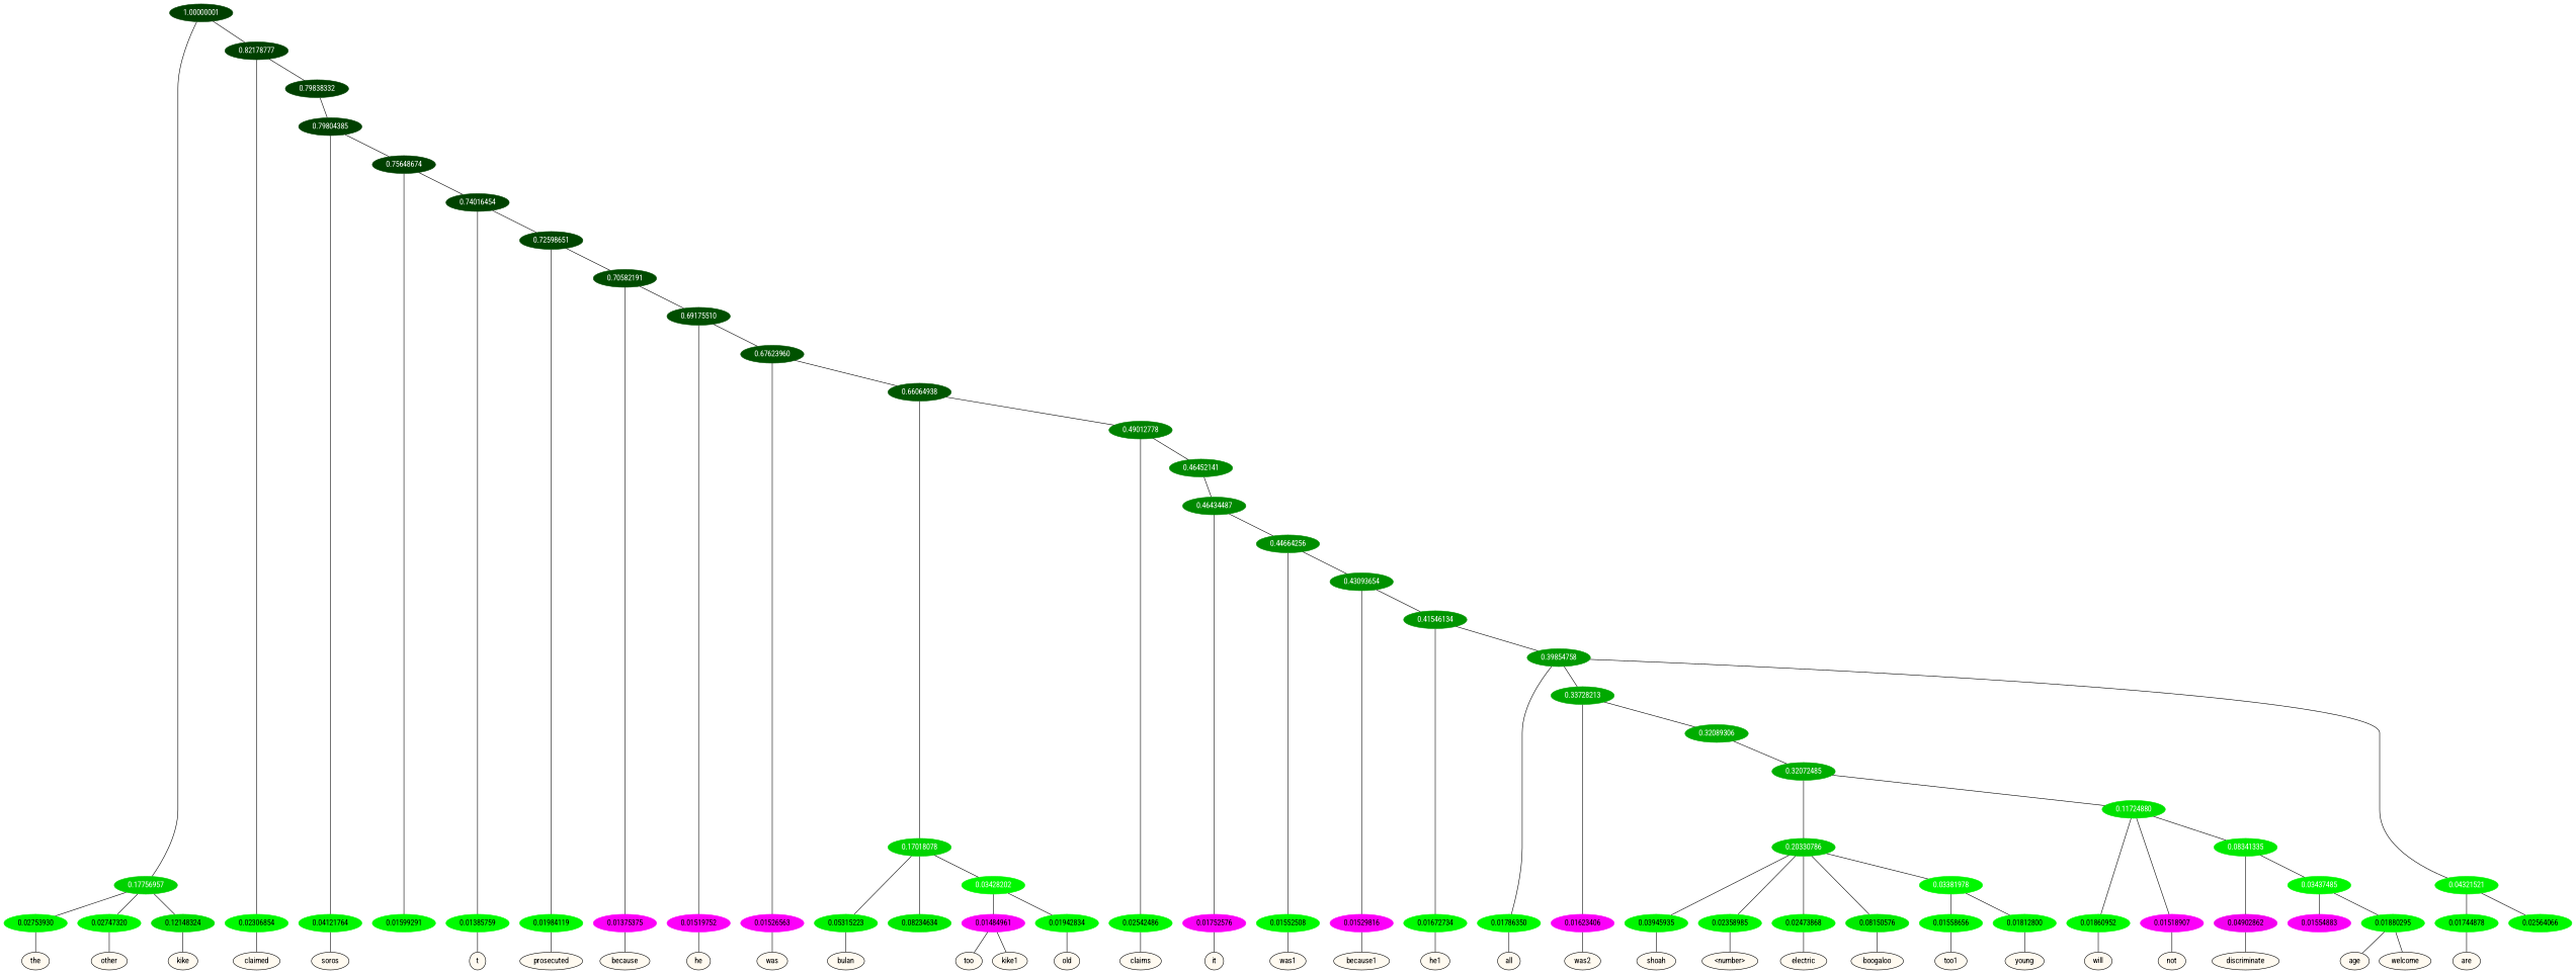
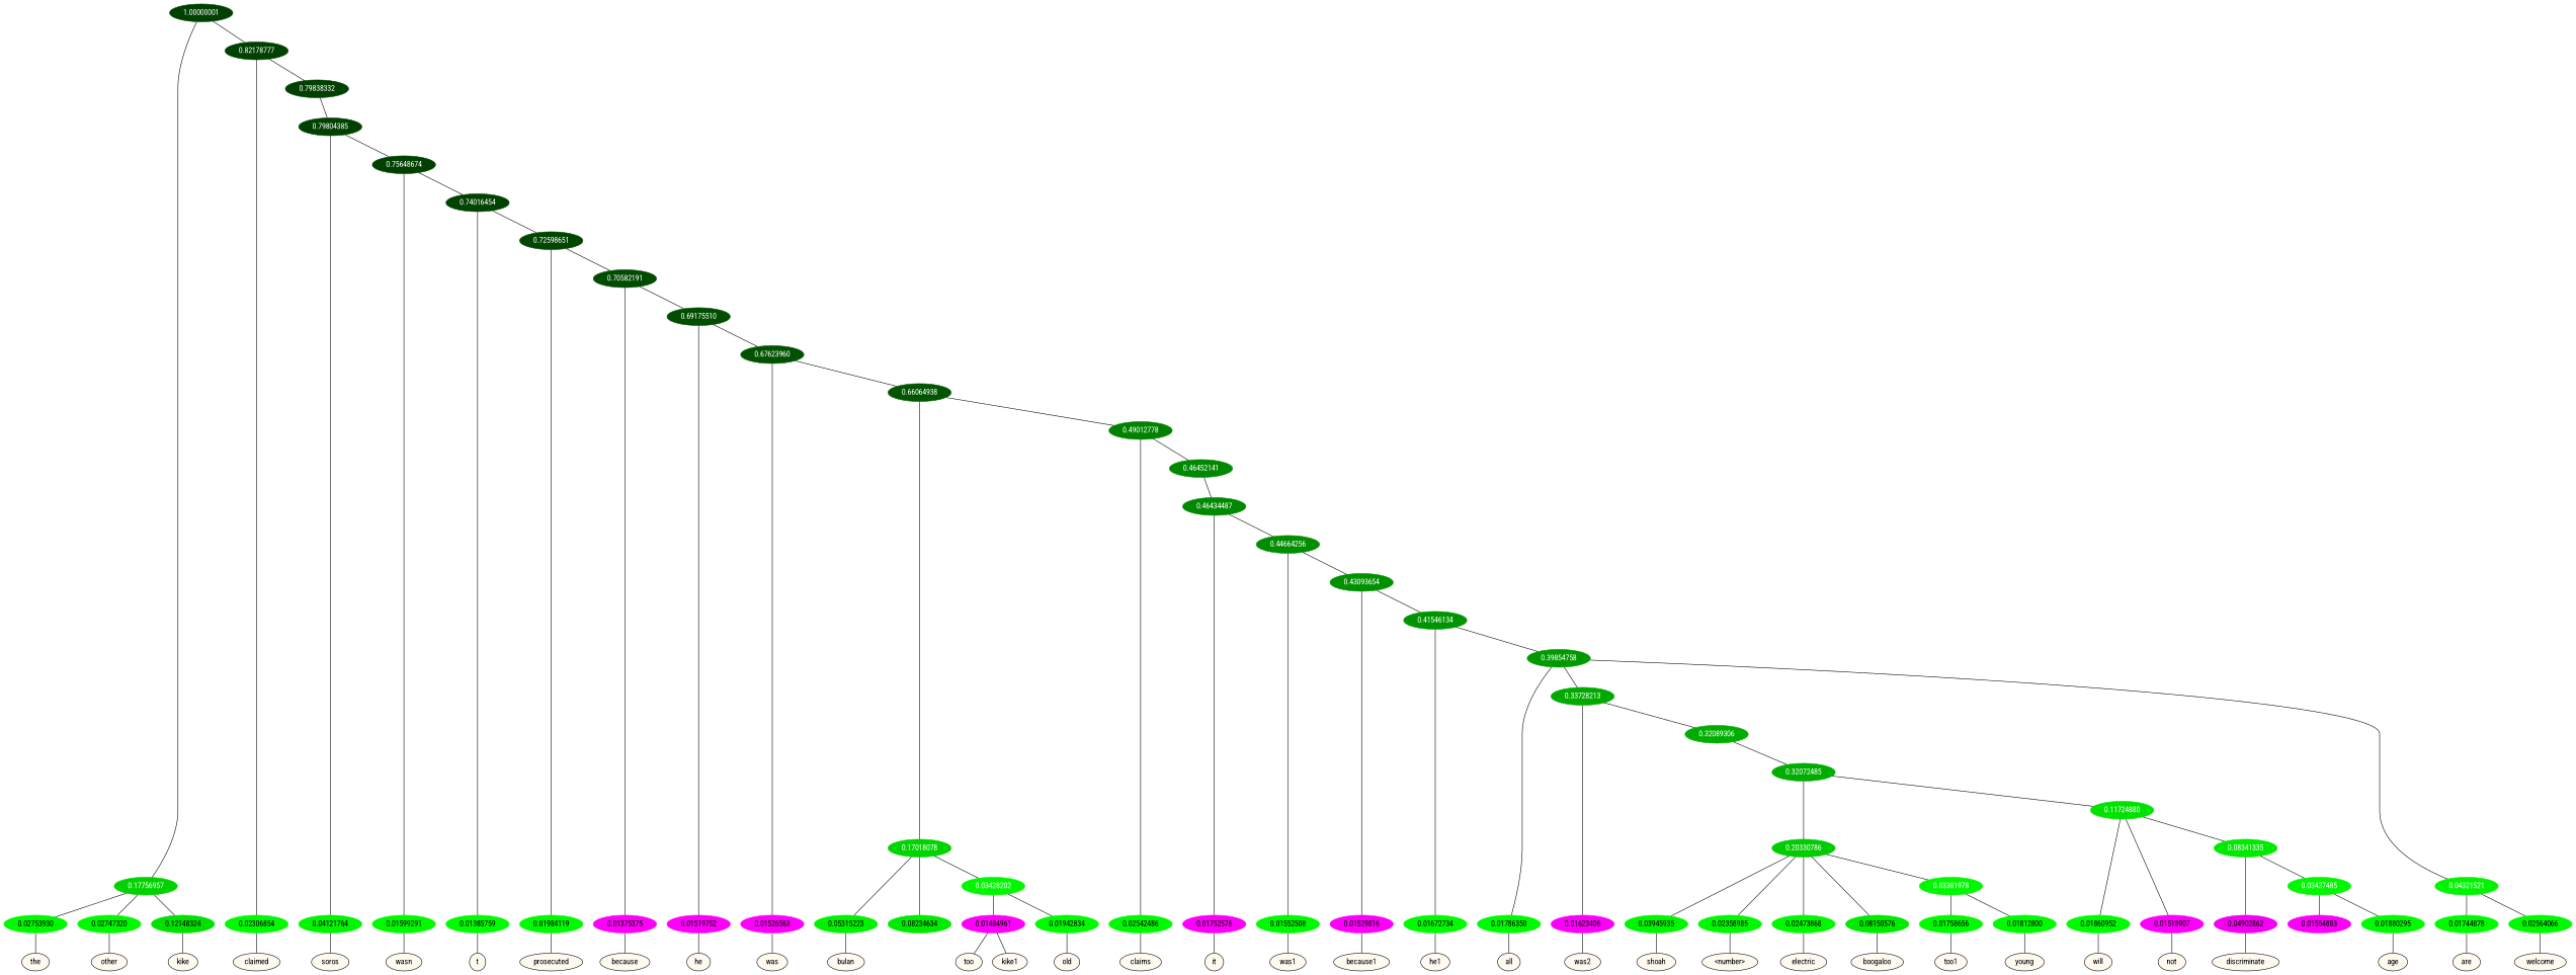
  graph {
    fontname="Roboto Condensed"
    node [color=black fontname="Roboto Condensed" format=png nodesep=0.001 ordering=out overlap_scaling=0.01 ranksep=0.001 style=filled fontcolor=black]
    edge [fontname="Roboto Condensed"]
    n1 [fillcolor=floralwhite height=0.15 label=the style="filled,solid" width=0.15 fontcolor=""]
    n2 [fillcolor=floralwhite height=0.15 label=other style="filled,solid" width=0.15 fontcolor=""]
    n3 [fillcolor=floralwhite height=0.15 label=kike style="filled,solid" width=0.15 fontcolor=""]
    n4 [fillcolor=floralwhite height=0.15 label=claimed style="filled,solid" width=0.15 fontcolor=""]
    n5 [fillcolor=floralwhite height=0.15 label=soros style="filled,solid" width=0.15 fontcolor=""]
+   n6 [fillcolor=floralwhite height=0.15 label=wasn style="filled,solid" width=0.15 fontcolor=""]
    n7 [fillcolor=floralwhite height=0.15 label=t style="filled,solid" width=0.15 fontcolor=""]
    n8 [fillcolor=floralwhite height=0.15 label=prosecuted style="filled,solid" width=0.15 fontcolor=""]
    n9 [fillcolor=floralwhite height=0.15 label=because style="filled,solid" width=0.15 fontcolor=""]
    n10 [fillcolor=floralwhite height=0.15 label=he style="filled,solid" width=0.15 fontcolor=""]
    n11 [fillcolor=floralwhite height=0.15 label=was style="filled,solid" width=0.15 fontcolor=""]
    n12 [fillcolor=floralwhite height=0.15 label=too style="filled,solid" width=0.15 fontcolor=""]
    n13 [fillcolor=floralwhite height=0.15 label=old style="filled,solid" width=0.15 fontcolor=""]
    n14 [fillcolor=floralwhite height=0.15 label=bulan style="filled,solid" width=0.15 fontcolor=""]
    n15 [fillcolor=floralwhite height=0.15 label=kike1 style="filled,solid" width=0.15 fontcolor=""]
    n16 [fillcolor=floralwhite height=0.15 label=claims style="filled,solid" width=0.15 fontcolor=""]
    n17 [fillcolor=floralwhite height=0.15 label=it style="filled,solid" width=0.15 fontcolor=""]
    n18 [fillcolor=floralwhite height=0.15 label=was1 style="filled,solid" width=0.15 fontcolor=""]
    n19 [fillcolor=floralwhite height=0.15 label=because1 style="filled,solid" width=0.15 fontcolor=""]
    n20 [fillcolor=floralwhite height=0.15 label=he1 style="filled,solid" width=0.15 fontcolor=""]
    n21 [fillcolor=floralwhite height=0.15 label=was2 style="filled,solid" width=0.15 fontcolor=""]
    n22 [fillcolor=floralwhite height=0.15 label=too1 style="filled,solid" width=0.15 fontcolor=""]
    n23 [fillcolor=floralwhite height=0.15 label=young style="filled,solid" width=0.15 fontcolor=""]
    n24 [fillcolor=floralwhite height=0.15 label=shoah style="filled,solid" width=0.15 fontcolor=""]
    n25 [fillcolor=floralwhite height=0.15 label="\<number\>" style="filled,solid" width=0.15 fontcolor=""]
    n26 [fillcolor=floralwhite height=0.15 label=electric style="filled,solid" width=0.15 fontcolor=""]
    n27 [fillcolor=floralwhite height=0.15 label=boogaloo style="filled,solid" width=0.15 fontcolor=""]
    n28 [fillcolor=floralwhite height=0.15 label=will style="filled,solid" width=0.15 fontcolor=""]
    n29 [fillcolor=floralwhite height=0.15 label=not style="filled,solid" width=0.15 fontcolor=""]
    n30 [fillcolor=floralwhite height=0.15 label=discriminate style="filled,solid" width=0.15 fontcolor=""]
    n31 [fillcolor=floralwhite height=0.15 label=age style="filled,solid" width=0.15 fontcolor=""]
    n32 [fillcolor=floralwhite height=0.15 label=all style="filled,solid" width=0.15 fontcolor=""]
    n33 [fillcolor=floralwhite height=0.15 label=are style="filled,solid" width=0.15 fontcolor=""]
    n34 [fillcolor=floralwhite height=0.15 label=welcome style="filled,solid" width=0.15 fontcolor=""]
    n35 [color="0.334 1.000 0.972" height=0.15 label=0.02753930 width=0.15]
    n36 [color="0.334 1.000 0.973" height=0.15 label=0.02747320 width=0.15]
    n37 [color="0.334 1.000 0.879" height=0.15 label=0.12148324 width=0.15]
    n38 [color="0.334 1.000 0.977" height=0.15 label=0.02306854 width=0.15]
    n39 [color="0.334 1.000 0.959" height=0.15 label=0.04121764 width=0.15]
    n40 [color="0.334 1.000 0.984" height=0.15 label=0.01599291 width=0.15]
    n41 [color="0.334 1.000 0.986" height=0.15 label=0.01385759 width=0.15]
    n42 [color="0.334 1.000 0.980" height=0.15 label=0.01984119 width=0.15]
    n43 [color="0.835 1.000 0.986" height=0.15 label=0.01375375 width=0.15]
    n44 [color="0.835 1.000 0.985" height=0.15 label=0.01519752 width=0.15]
    n45 [color="0.835 1.000 0.985" height=0.15 label=0.01526563 width=0.15]
    n46 [color="0.835 1.000 0.985" height=0.15 label=0.01484961 width=0.15]
    n47 [color="0.334 1.000 0.981" height=0.15 label=0.01942834 width=0.15]
    n48 [color="0.334 1.000 0.947" height=0.15 label=0.05315223 width=0.15]
    n49 [color="0.334 1.000 0.918" height=0.15 label=0.08234634 width=0.15]
    n50 [color="0.334 1.000 0.975" height=0.15 label=0.02542486 width=0.15]
    n51 [color="0.835 1.000 0.982" height=0.15 label=0.01752576 width=0.15]
    n52 [color="0.334 1.000 0.984" height=0.15 label=0.01552508 width=0.15]
    n53 [color="0.835 1.000 0.985" height=0.15 label=0.01529816 width=0.15]
    n54 [color="0.334 1.000 0.983" height=0.15 label=0.01672734 width=0.15]
    n55 [color="0.835 1.000 0.984" height=0.15 label=0.01623406 width=0.15]
-   n56 [color="0.334 1.000 0.984" height=0.15 label=0.01558656 width=0.15]
+   n56 [color="0.334 1.000 0.984" height=0.15 label=0.01758656 width=0.15]
    n57 [color="0.334 1.000 0.982" height=0.15 label=0.01812800 width=0.15]
    n58 [color="0.334 1.000 0.961" height=0.15 label=0.03945935 width=0.15]
    n59 [color="0.334 1.000 0.976" height=0.15 label=0.02358985 width=0.15]
    n60 [color="0.334 1.000 0.975" height=0.15 label=0.02473868 width=0.15]
    n61 [color="0.334 1.000 0.918" height=0.15 label=0.08150576 width=0.15]
    n62 [color="0.334 1.000 0.981" height=0.15 label=0.01860952 width=0.15]
    n63 [color="0.835 1.000 0.985" height=0.15 label=0.01518907 width=0.15]
    n64 [color="0.835 1.000 0.951" height=0.15 label=0.04902862 width=0.15]
    n65 [color="0.835 1.000 0.984" height=0.15 label=0.01554883 width=0.15]
    n66 [color="0.334 1.000 0.981" height=0.15 label=0.01880295 width=0.15]
    n67 [color="0.334 1.000 0.982" height=0.15 label=0.01786350 width=0.15]
    n68 [color="0.334 1.000 0.983" height=0.15 label=0.01744878 width=0.15]
    n69 [color="0.334 1.000 0.974" height=0.15 label=0.02564066 width=0.15]
    n70 [color="0.334 1.000 0.250" fontcolor=grey99 height=0.15 label=1.00000001 width=0.15]
    n71 [color="0.334 1.000 0.822" fontcolor=grey99 height=0.15 label=0.17756957 width=0.15]
    n72 [color="0.334 1.000 0.250" fontcolor=grey99 height=0.15 label=0.82178777 width=0.15]
    n73 [color="0.334 1.000 0.250" fontcolor=grey99 height=0.15 label=0.79838332 width=0.15]
    n74 [color="0.334 1.000 0.250" fontcolor=grey99 height=0.15 label=0.79804385 width=0.15]
    n75 [color="0.334 1.000 0.250" fontcolor=grey99 height=0.15 label=0.75648674 width=0.15]
    n76 [color="0.334 1.000 0.260" fontcolor=grey99 height=0.15 label=0.74016454 width=0.15]
    n77 [color="0.334 1.000 0.274" fontcolor=grey99 height=0.15 label=0.72598651 width=0.15]
    n78 [color="0.334 1.000 0.294" fontcolor=grey99 height=0.15 label=0.70582191 width=0.15]
    n79 [color="0.334 1.000 0.308" fontcolor=grey99 height=0.15 label=0.69175510 width=0.15]
    n80 [color="0.334 1.000 0.324" fontcolor=grey99 height=0.15 label=0.67623960 width=0.15]
    n81 [color="0.334 1.000 0.339" fontcolor=grey99 height=0.15 label=0.66064938 width=0.15]
    n82 [color="0.334 1.000 0.830" fontcolor=grey99 height=0.15 label=0.17018078 width=0.15]
    n83 [color="0.334 1.000 0.510" fontcolor=grey99 height=0.15 label=0.49012778 width=0.15]
    n84 [color="0.334 1.000 0.966" fontcolor=grey99 height=0.15 label=0.03428202 width=0.15]
    n85 [color="0.334 1.000 0.535" fontcolor=grey99 height=0.15 label=0.46452141 width=0.15]
    n86 [color="0.334 1.000 0.536" fontcolor=grey99 height=0.15 label=0.46434487 width=0.15]
    n87 [color="0.334 1.000 0.553" fontcolor=grey99 height=0.15 label=0.44664256 width=0.15]
    n88 [color="0.334 1.000 0.569" fontcolor=grey99 height=0.15 label=0.43093654 width=0.15]
    n89 [color="0.334 1.000 0.585" fontcolor=grey99 height=0.15 label=0.41546134 width=0.15]
    n90 [color="0.334 1.000 0.601" fontcolor=grey99 height=0.15 label=0.39854758 width=0.15]
    n91 [color="0.334 1.000 0.663" fontcolor=grey99 height=0.15 label=0.33728213 width=0.15]
    n92 [color="0.334 1.000 0.957" fontcolor=grey99 height=0.15 label=0.04321521 width=0.15]
    n93 [color="0.334 1.000 0.679" fontcolor=grey99 height=0.15 label=0.32089306 width=0.15]
    n94 [color="0.334 1.000 0.679" fontcolor=grey99 height=0.15 label=0.32072485 width=0.15]
    n95 [color="0.334 1.000 0.797" fontcolor=grey99 height=0.15 label=0.20330786 width=0.15]
    n96 [color="0.334 1.000 0.883" fontcolor=grey99 height=0.15 label=0.11724880 width=0.15]
    n97 [color="0.334 1.000 0.966" fontcolor=grey99 height=0.15 label=0.03381978 width=0.15]
    n98 [color="0.334 1.000 0.917" fontcolor=grey99 height=0.15 label=0.08341335 width=0.15]
    n99 [color="0.334 1.000 0.966" fontcolor=grey99 height=0.15 label=0.03437485 width=0.15]
    subgraph sub_1 {
      rank=same
      n1
      n2
      n3
      n4
      n5
+     n6
      n7
      n8
      n9
      n10
      n11
      n12
      n13
      n14
      n15
      n16
      n17
      n18
      n19
      n20
      n21
      n22
      n23
      n24
      n25
      n26
      n27
      n28
      n29
      n30
      n31
      n32
      n33
      n34
    }
    subgraph sub_2 {
      rank=same
      n35
      n36
      n37
      n38
      n39
      n40
      n41
      n42
      n43
      n44
      n45
      n46
      n47
      n48
      n49
      n50
      n51
      n52
      n53
      n54
      n55
      n56
      n57
      n58
      n59
      n60
      n61
      n62
      n63
      n64
      n65
      n66
      n67
      n68
      n69
    }
    n35 -- n1
    n36 -- n2
    n37 -- n3
    n38 -- n4
    n39 -- n5
+   n40 -- n6
    n41 -- n7
    n42 -- n8
    n43 -- n9
    n44 -- n10
    n45 -- n11
    n46 -- n12
    n46 -- n15
    n47 -- n13
    n48 -- n14
    n50 -- n16
    n51 -- n17
    n52 -- n18
    n53 -- n19
    n54 -- n20
    n55 -- n21
    n56 -- n22
    n57 -- n23
    n58 -- n24
    n59 -- n25
    n60 -- n26
    n61 -- n27
    n62 -- n28
    n63 -- n29
    n64 -- n30
    n66 -- n31
    n67 -- n32
    n68 -- n33
-   n66 -- n34
+   n69 -- n34
    n70 -- n71
    n70 -- n72
    n71 -- n35
    n71 -- n36
    n71 -- n37
    n72 -- n38
    n72 -- n73
    n73 -- n74
    n74 -- n39
    n74 -- n75
    n75 -- n40
    n75 -- n76
    n76 -- n41
    n76 -- n77
    n77 -- n42
    n77 -- n78
    n78 -- n43
    n78 -- n79
    n79 -- n44
    n79 -- n80
    n80 -- n45
    n80 -- n81
    n81 -- n82
    n81 -- n83
    n82 -- n48
    n82 -- n49
    n82 -- n84
    n83 -- n50
    n83 -- n85
    n84 -- n46
    n84 -- n47
    n85 -- n86
    n86 -- n51
    n86 -- n87
    n87 -- n52
    n87 -- n88
    n88 -- n53
    n88 -- n89
    n89 -- n54
    n89 -- n90
    n90 -- n67
    n90 -- n91
    n90 -- n92
    n91 -- n55
    n91 -- n93
    n92 -- n68
    n92 -- n69
    n93 -- n94
    n94 -- n95
    n94 -- n96
    n95 -- n58
    n95 -- n59
    n95 -- n60
    n95 -- n61
    n95 -- n97
    n96 -- n62
    n96 -- n63
    n96 -- n98
    n97 -- n56
    n97 -- n57
    n98 -- n64
    n98 -- n99
    n99 -- n65
    n99 -- n66
  }
